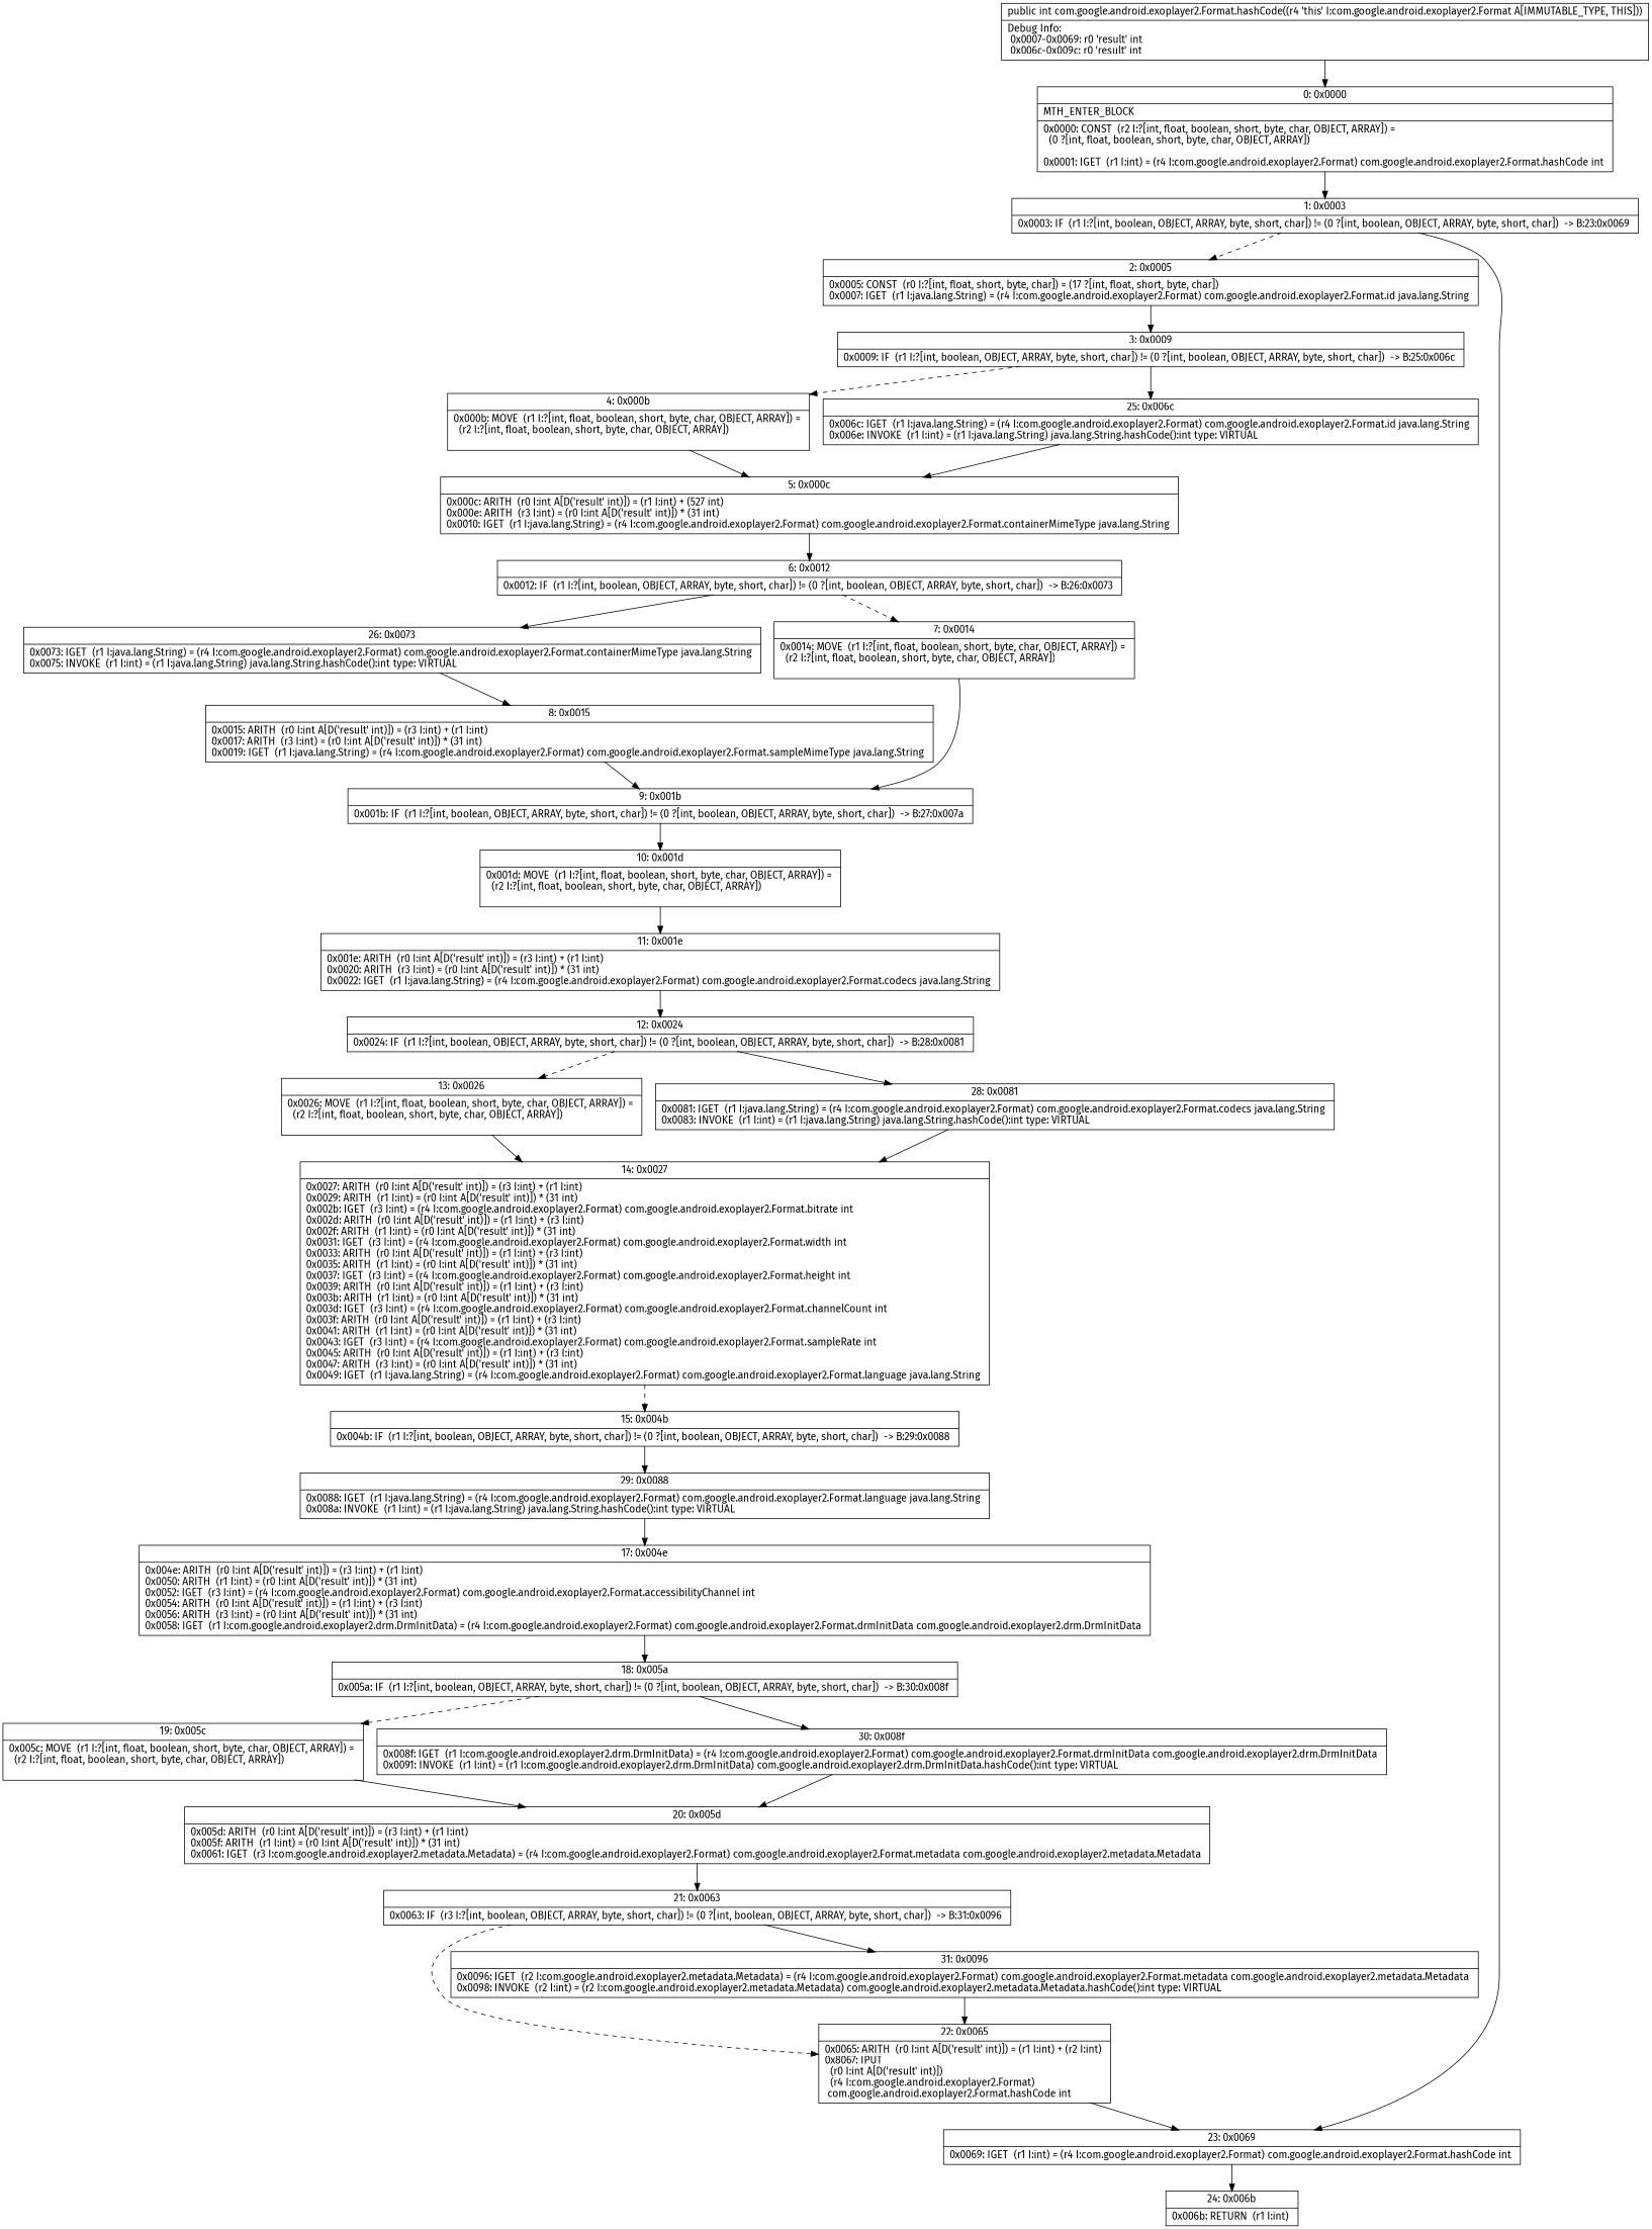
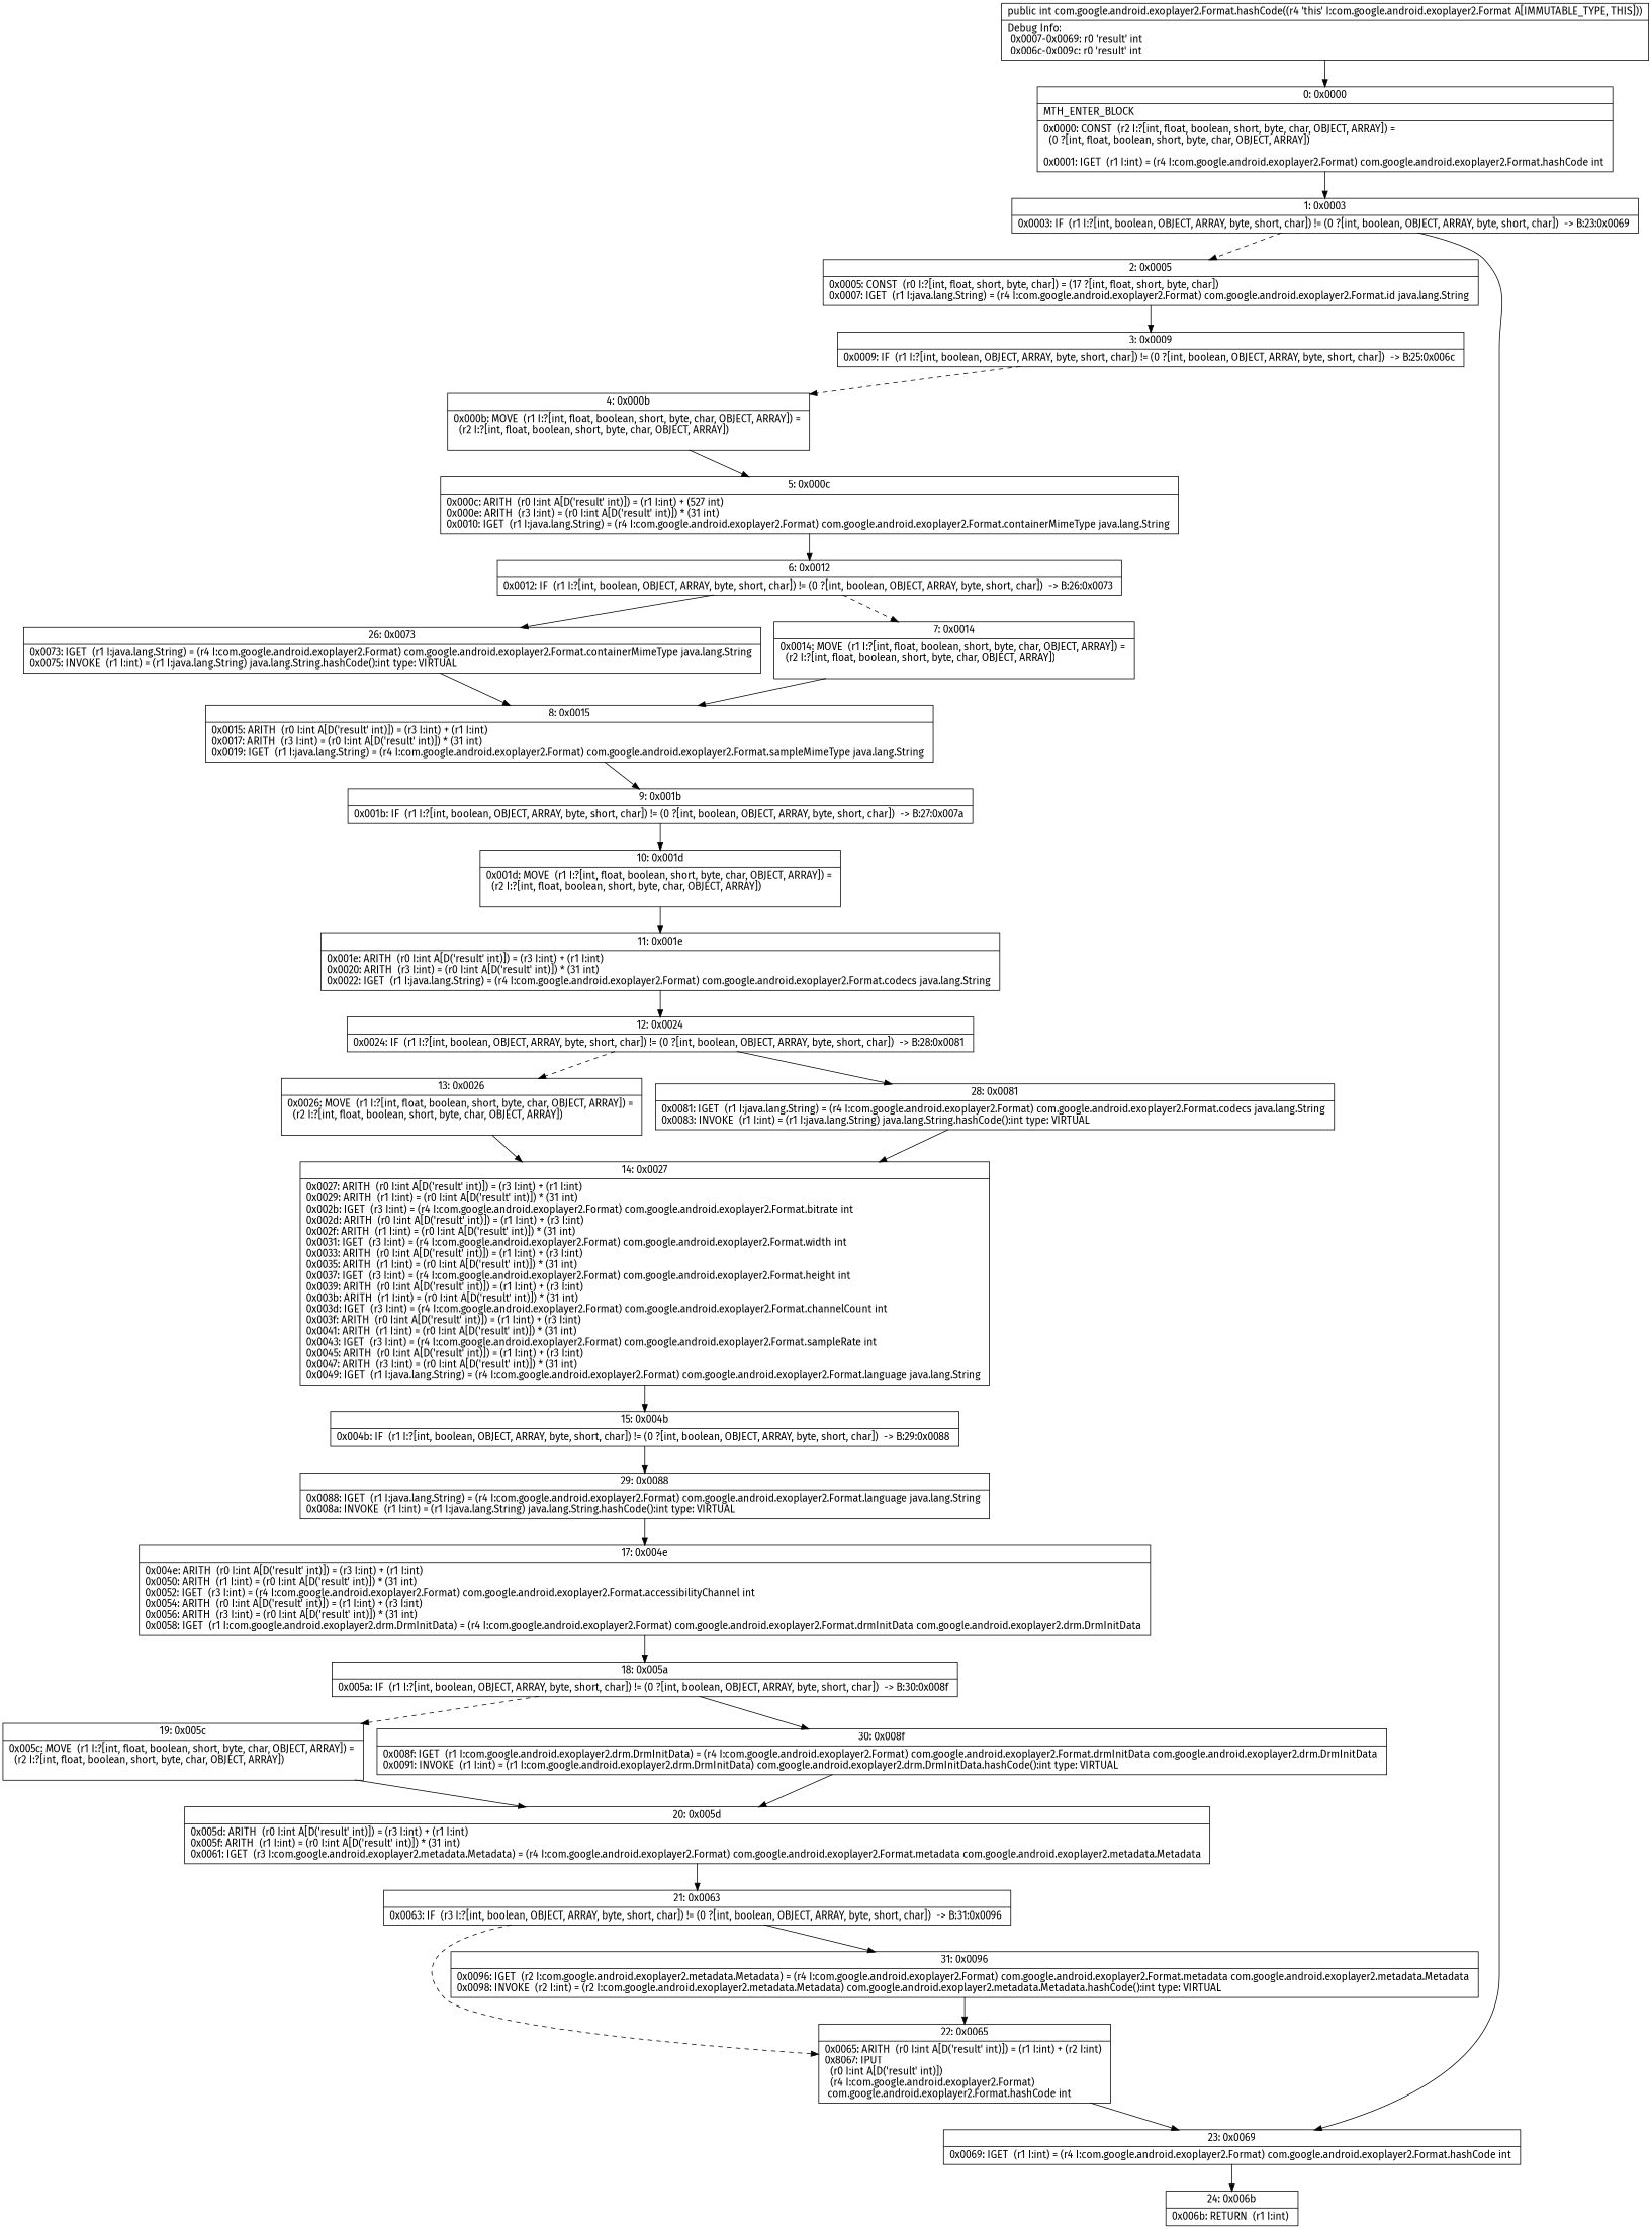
  digraph {
    fontname="Fira Sans"
    node [fontname="Fira Sans" shape=record]
    edge [fontname="Fira Sans"]
    n1 [label="{0\:\ 0x0000|MTH_ENTER_BLOCK\l|0x0000: CONST  (r2 I:?[int, float, boolean, short, byte, char, OBJECT, ARRAY]) = \l  (0 ?[int, float, boolean, short, byte, char, OBJECT, ARRAY])\l \l0x0001: IGET  (r1 I:int) = (r4 I:com.google.android.exoplayer2.Format) com.google.android.exoplayer2.Format.hashCode int \l}"]
    n2 [label="{1\:\ 0x0003|0x0003: IF  (r1 I:?[int, boolean, OBJECT, ARRAY, byte, short, char]) != (0 ?[int, boolean, OBJECT, ARRAY, byte, short, char])  \-\> B:23:0x0069 \l}"]
    n3 [label="{2\:\ 0x0005|0x0005: CONST  (r0 I:?[int, float, short, byte, char]) = (17 ?[int, float, short, byte, char]) \l0x0007: IGET  (r1 I:java.lang.String) = (r4 I:com.google.android.exoplayer2.Format) com.google.android.exoplayer2.Format.id java.lang.String \l}"]
    n4 [label="{23\:\ 0x0069|0x0069: IGET  (r1 I:int) = (r4 I:com.google.android.exoplayer2.Format) com.google.android.exoplayer2.Format.hashCode int \l}"]
    n5 [label="{3\:\ 0x0009|0x0009: IF  (r1 I:?[int, boolean, OBJECT, ARRAY, byte, short, char]) != (0 ?[int, boolean, OBJECT, ARRAY, byte, short, char])  \-\> B:25:0x006c \l}"]
    n6 [label="{24\:\ 0x006b|0x006b: RETURN  (r1 I:int) \l}"]
    n7 [label="{4\:\ 0x000b|0x000b: MOVE  (r1 I:?[int, float, boolean, short, byte, char, OBJECT, ARRAY]) = \l  (r2 I:?[int, float, boolean, short, byte, char, OBJECT, ARRAY])\l \l}"]
-   n8 [label="{25\:\ 0x006c|0x006c: IGET  (r1 I:java.lang.String) = (r4 I:com.google.android.exoplayer2.Format) com.google.android.exoplayer2.Format.id java.lang.String \l0x006e: INVOKE  (r1 I:int) = (r1 I:java.lang.String) java.lang.String.hashCode():int type: VIRTUAL \l}"]
    n9 [label="{5\:\ 0x000c|0x000c: ARITH  (r0 I:int A[D('result' int)]) = (r1 I:int) + (527 int) \l0x000e: ARITH  (r3 I:int) = (r0 I:int A[D('result' int)]) * (31 int) \l0x0010: IGET  (r1 I:java.lang.String) = (r4 I:com.google.android.exoplayer2.Format) com.google.android.exoplayer2.Format.containerMimeType java.lang.String \l}"]
    n10 [label="{6\:\ 0x0012|0x0012: IF  (r1 I:?[int, boolean, OBJECT, ARRAY, byte, short, char]) != (0 ?[int, boolean, OBJECT, ARRAY, byte, short, char])  \-\> B:26:0x0073 \l}"]
    n11 [label="{7\:\ 0x0014|0x0014: MOVE  (r1 I:?[int, float, boolean, short, byte, char, OBJECT, ARRAY]) = \l  (r2 I:?[int, float, boolean, short, byte, char, OBJECT, ARRAY])\l \l}"]
    n12 [label="{26\:\ 0x0073|0x0073: IGET  (r1 I:java.lang.String) = (r4 I:com.google.android.exoplayer2.Format) com.google.android.exoplayer2.Format.containerMimeType java.lang.String \l0x0075: INVOKE  (r1 I:int) = (r1 I:java.lang.String) java.lang.String.hashCode():int type: VIRTUAL \l}"]
    n13 [label="{8\:\ 0x0015|0x0015: ARITH  (r0 I:int A[D('result' int)]) = (r3 I:int) + (r1 I:int) \l0x0017: ARITH  (r3 I:int) = (r0 I:int A[D('result' int)]) * (31 int) \l0x0019: IGET  (r1 I:java.lang.String) = (r4 I:com.google.android.exoplayer2.Format) com.google.android.exoplayer2.Format.sampleMimeType java.lang.String \l}"]
    n14 [label="{9\:\ 0x001b|0x001b: IF  (r1 I:?[int, boolean, OBJECT, ARRAY, byte, short, char]) != (0 ?[int, boolean, OBJECT, ARRAY, byte, short, char])  \-\> B:27:0x007a \l}"]
    n15 [label="{10\:\ 0x001d|0x001d: MOVE  (r1 I:?[int, float, boolean, short, byte, char, OBJECT, ARRAY]) = \l  (r2 I:?[int, float, boolean, short, byte, char, OBJECT, ARRAY])\l \l}"]
    n16 [label="{11\:\ 0x001e|0x001e: ARITH  (r0 I:int A[D('result' int)]) = (r3 I:int) + (r1 I:int) \l0x0020: ARITH  (r3 I:int) = (r0 I:int A[D('result' int)]) * (31 int) \l0x0022: IGET  (r1 I:java.lang.String) = (r4 I:com.google.android.exoplayer2.Format) com.google.android.exoplayer2.Format.codecs java.lang.String \l}"]
    n17 [label="{12\:\ 0x0024|0x0024: IF  (r1 I:?[int, boolean, OBJECT, ARRAY, byte, short, char]) != (0 ?[int, boolean, OBJECT, ARRAY, byte, short, char])  \-\> B:28:0x0081 \l}"]
    n18 [label="{13\:\ 0x0026|0x0026: MOVE  (r1 I:?[int, float, boolean, short, byte, char, OBJECT, ARRAY]) = \l  (r2 I:?[int, float, boolean, short, byte, char, OBJECT, ARRAY])\l \l}"]
    n19 [label="{28\:\ 0x0081|0x0081: IGET  (r1 I:java.lang.String) = (r4 I:com.google.android.exoplayer2.Format) com.google.android.exoplayer2.Format.codecs java.lang.String \l0x0083: INVOKE  (r1 I:int) = (r1 I:java.lang.String) java.lang.String.hashCode():int type: VIRTUAL \l}"]
    n20 [label="{14\:\ 0x0027|0x0027: ARITH  (r0 I:int A[D('result' int)]) = (r3 I:int) + (r1 I:int) \l0x0029: ARITH  (r1 I:int) = (r0 I:int A[D('result' int)]) * (31 int) \l0x002b: IGET  (r3 I:int) = (r4 I:com.google.android.exoplayer2.Format) com.google.android.exoplayer2.Format.bitrate int \l0x002d: ARITH  (r0 I:int A[D('result' int)]) = (r1 I:int) + (r3 I:int) \l0x002f: ARITH  (r1 I:int) = (r0 I:int A[D('result' int)]) * (31 int) \l0x0031: IGET  (r3 I:int) = (r4 I:com.google.android.exoplayer2.Format) com.google.android.exoplayer2.Format.width int \l0x0033: ARITH  (r0 I:int A[D('result' int)]) = (r1 I:int) + (r3 I:int) \l0x0035: ARITH  (r1 I:int) = (r0 I:int A[D('result' int)]) * (31 int) \l0x0037: IGET  (r3 I:int) = (r4 I:com.google.android.exoplayer2.Format) com.google.android.exoplayer2.Format.height int \l0x0039: ARITH  (r0 I:int A[D('result' int)]) = (r1 I:int) + (r3 I:int) \l0x003b: ARITH  (r1 I:int) = (r0 I:int A[D('result' int)]) * (31 int) \l0x003d: IGET  (r3 I:int) = (r4 I:com.google.android.exoplayer2.Format) com.google.android.exoplayer2.Format.channelCount int \l0x003f: ARITH  (r0 I:int A[D('result' int)]) = (r1 I:int) + (r3 I:int) \l0x0041: ARITH  (r1 I:int) = (r0 I:int A[D('result' int)]) * (31 int) \l0x0043: IGET  (r3 I:int) = (r4 I:com.google.android.exoplayer2.Format) com.google.android.exoplayer2.Format.sampleRate int \l0x0045: ARITH  (r0 I:int A[D('result' int)]) = (r1 I:int) + (r3 I:int) \l0x0047: ARITH  (r3 I:int) = (r0 I:int A[D('result' int)]) * (31 int) \l0x0049: IGET  (r1 I:java.lang.String) = (r4 I:com.google.android.exoplayer2.Format) com.google.android.exoplayer2.Format.language java.lang.String \l}"]
    n21 [label="{15\:\ 0x004b|0x004b: IF  (r1 I:?[int, boolean, OBJECT, ARRAY, byte, short, char]) != (0 ?[int, boolean, OBJECT, ARRAY, byte, short, char])  \-\> B:29:0x0088 \l}"]
    n22 [label="{29\:\ 0x0088|0x0088: IGET  (r1 I:java.lang.String) = (r4 I:com.google.android.exoplayer2.Format) com.google.android.exoplayer2.Format.language java.lang.String \l0x008a: INVOKE  (r1 I:int) = (r1 I:java.lang.String) java.lang.String.hashCode():int type: VIRTUAL \l}"]
    n23 [label="{17\:\ 0x004e|0x004e: ARITH  (r0 I:int A[D('result' int)]) = (r3 I:int) + (r1 I:int) \l0x0050: ARITH  (r1 I:int) = (r0 I:int A[D('result' int)]) * (31 int) \l0x0052: IGET  (r3 I:int) = (r4 I:com.google.android.exoplayer2.Format) com.google.android.exoplayer2.Format.accessibilityChannel int \l0x0054: ARITH  (r0 I:int A[D('result' int)]) = (r1 I:int) + (r3 I:int) \l0x0056: ARITH  (r3 I:int) = (r0 I:int A[D('result' int)]) * (31 int) \l0x0058: IGET  (r1 I:com.google.android.exoplayer2.drm.DrmInitData) = (r4 I:com.google.android.exoplayer2.Format) com.google.android.exoplayer2.Format.drmInitData com.google.android.exoplayer2.drm.DrmInitData \l}"]
    n24 [label="{18\:\ 0x005a|0x005a: IF  (r1 I:?[int, boolean, OBJECT, ARRAY, byte, short, char]) != (0 ?[int, boolean, OBJECT, ARRAY, byte, short, char])  \-\> B:30:0x008f \l}"]
    n25 [label="{19\:\ 0x005c|0x005c: MOVE  (r1 I:?[int, float, boolean, short, byte, char, OBJECT, ARRAY]) = \l  (r2 I:?[int, float, boolean, short, byte, char, OBJECT, ARRAY])\l \l}"]
    n26 [label="{30\:\ 0x008f|0x008f: IGET  (r1 I:com.google.android.exoplayer2.drm.DrmInitData) = (r4 I:com.google.android.exoplayer2.Format) com.google.android.exoplayer2.Format.drmInitData com.google.android.exoplayer2.drm.DrmInitData \l0x0091: INVOKE  (r1 I:int) = (r1 I:com.google.android.exoplayer2.drm.DrmInitData) com.google.android.exoplayer2.drm.DrmInitData.hashCode():int type: VIRTUAL \l}"]
    n27 [label="{20\:\ 0x005d|0x005d: ARITH  (r0 I:int A[D('result' int)]) = (r3 I:int) + (r1 I:int) \l0x005f: ARITH  (r1 I:int) = (r0 I:int A[D('result' int)]) * (31 int) \l0x0061: IGET  (r3 I:com.google.android.exoplayer2.metadata.Metadata) = (r4 I:com.google.android.exoplayer2.Format) com.google.android.exoplayer2.Format.metadata com.google.android.exoplayer2.metadata.Metadata \l}"]
    n28 [label="{21\:\ 0x0063|0x0063: IF  (r3 I:?[int, boolean, OBJECT, ARRAY, byte, short, char]) != (0 ?[int, boolean, OBJECT, ARRAY, byte, short, char])  \-\> B:31:0x0096 \l}"]
    n29 [label="{22\:\ 0x0065|0x0065: ARITH  (r0 I:int A[D('result' int)]) = (r1 I:int) + (r2 I:int) \l0x8067: IPUT  \l  (r0 I:int A[D('result' int)])\l  (r4 I:com.google.android.exoplayer2.Format)\l com.google.android.exoplayer2.Format.hashCode int \l}"]
    n30 [label="{31\:\ 0x0096|0x0096: IGET  (r2 I:com.google.android.exoplayer2.metadata.Metadata) = (r4 I:com.google.android.exoplayer2.Format) com.google.android.exoplayer2.Format.metadata com.google.android.exoplayer2.metadata.Metadata \l0x0098: INVOKE  (r2 I:int) = (r2 I:com.google.android.exoplayer2.metadata.Metadata) com.google.android.exoplayer2.metadata.Metadata.hashCode():int type: VIRTUAL \l}"]
    n31 [label="{public int com.google.android.exoplayer2.Format.hashCode((r4 'this' I:com.google.android.exoplayer2.Format A[IMMUTABLE_TYPE, THIS]))  | Debug Info:\l  0x0007\-0x0069: r0 'result' int\l  0x006c\-0x009c: r0 'result' int\l}"]
    n1 -> n2
    n2 -> n3 [style=dashed]
    n2 -> n4
    n3 -> n5
    n4 -> n6
    n5 -> n7 [style=dashed]
-   n5 -> n8
    n7 -> n9
-   n8 -> n9
    n9 -> n10
    n10 -> n11 [style=dashed]
    n10 -> n12
-   n11 -> n14
+   n11 -> n13
    n12 -> n13
    n13 -> n14
    n14 -> n15 [style=solid]
    n15 -> n16
    n16 -> n17
    n17 -> n18 [style=dashed]
    n17 -> n19
    n18 -> n20
    n19 -> n20
-   n20 -> n21 [style=dashed]
+   n20 -> n21
    n21 -> n22
    n22 -> n23
    n23 -> n24
    n24 -> n25 [style=dashed]
    n24 -> n26
    n25 -> n27
    n26 -> n27
    n27 -> n28
    n28 -> n29 [style=dashed]
    n28 -> n30
    n29 -> n4
    n30 -> n29
    n31 -> n1
  }
